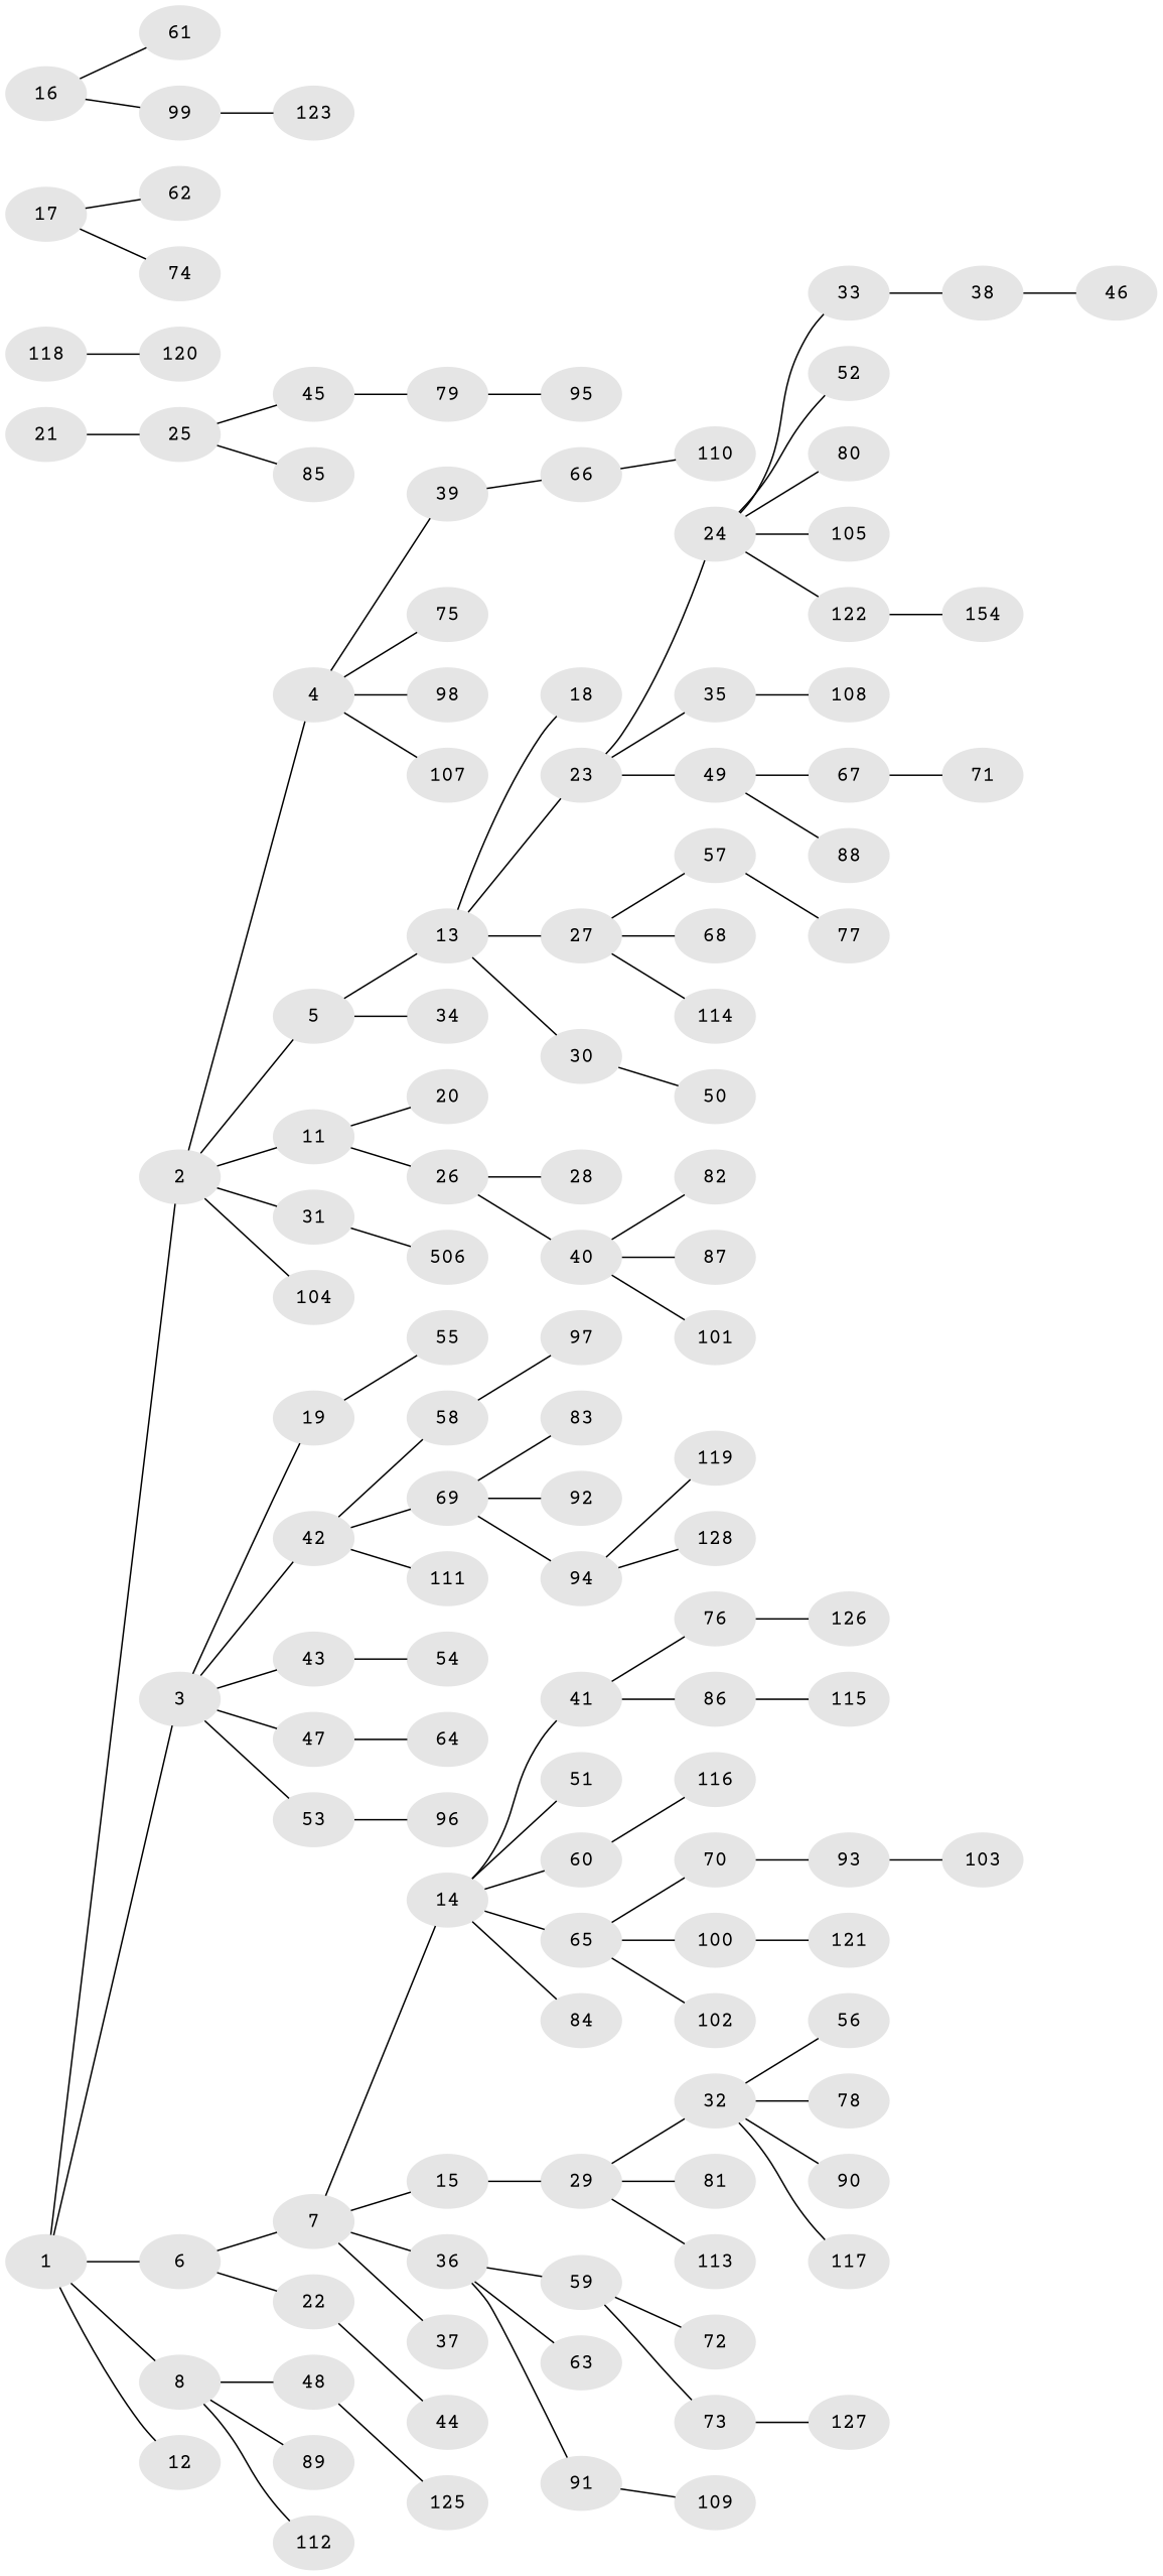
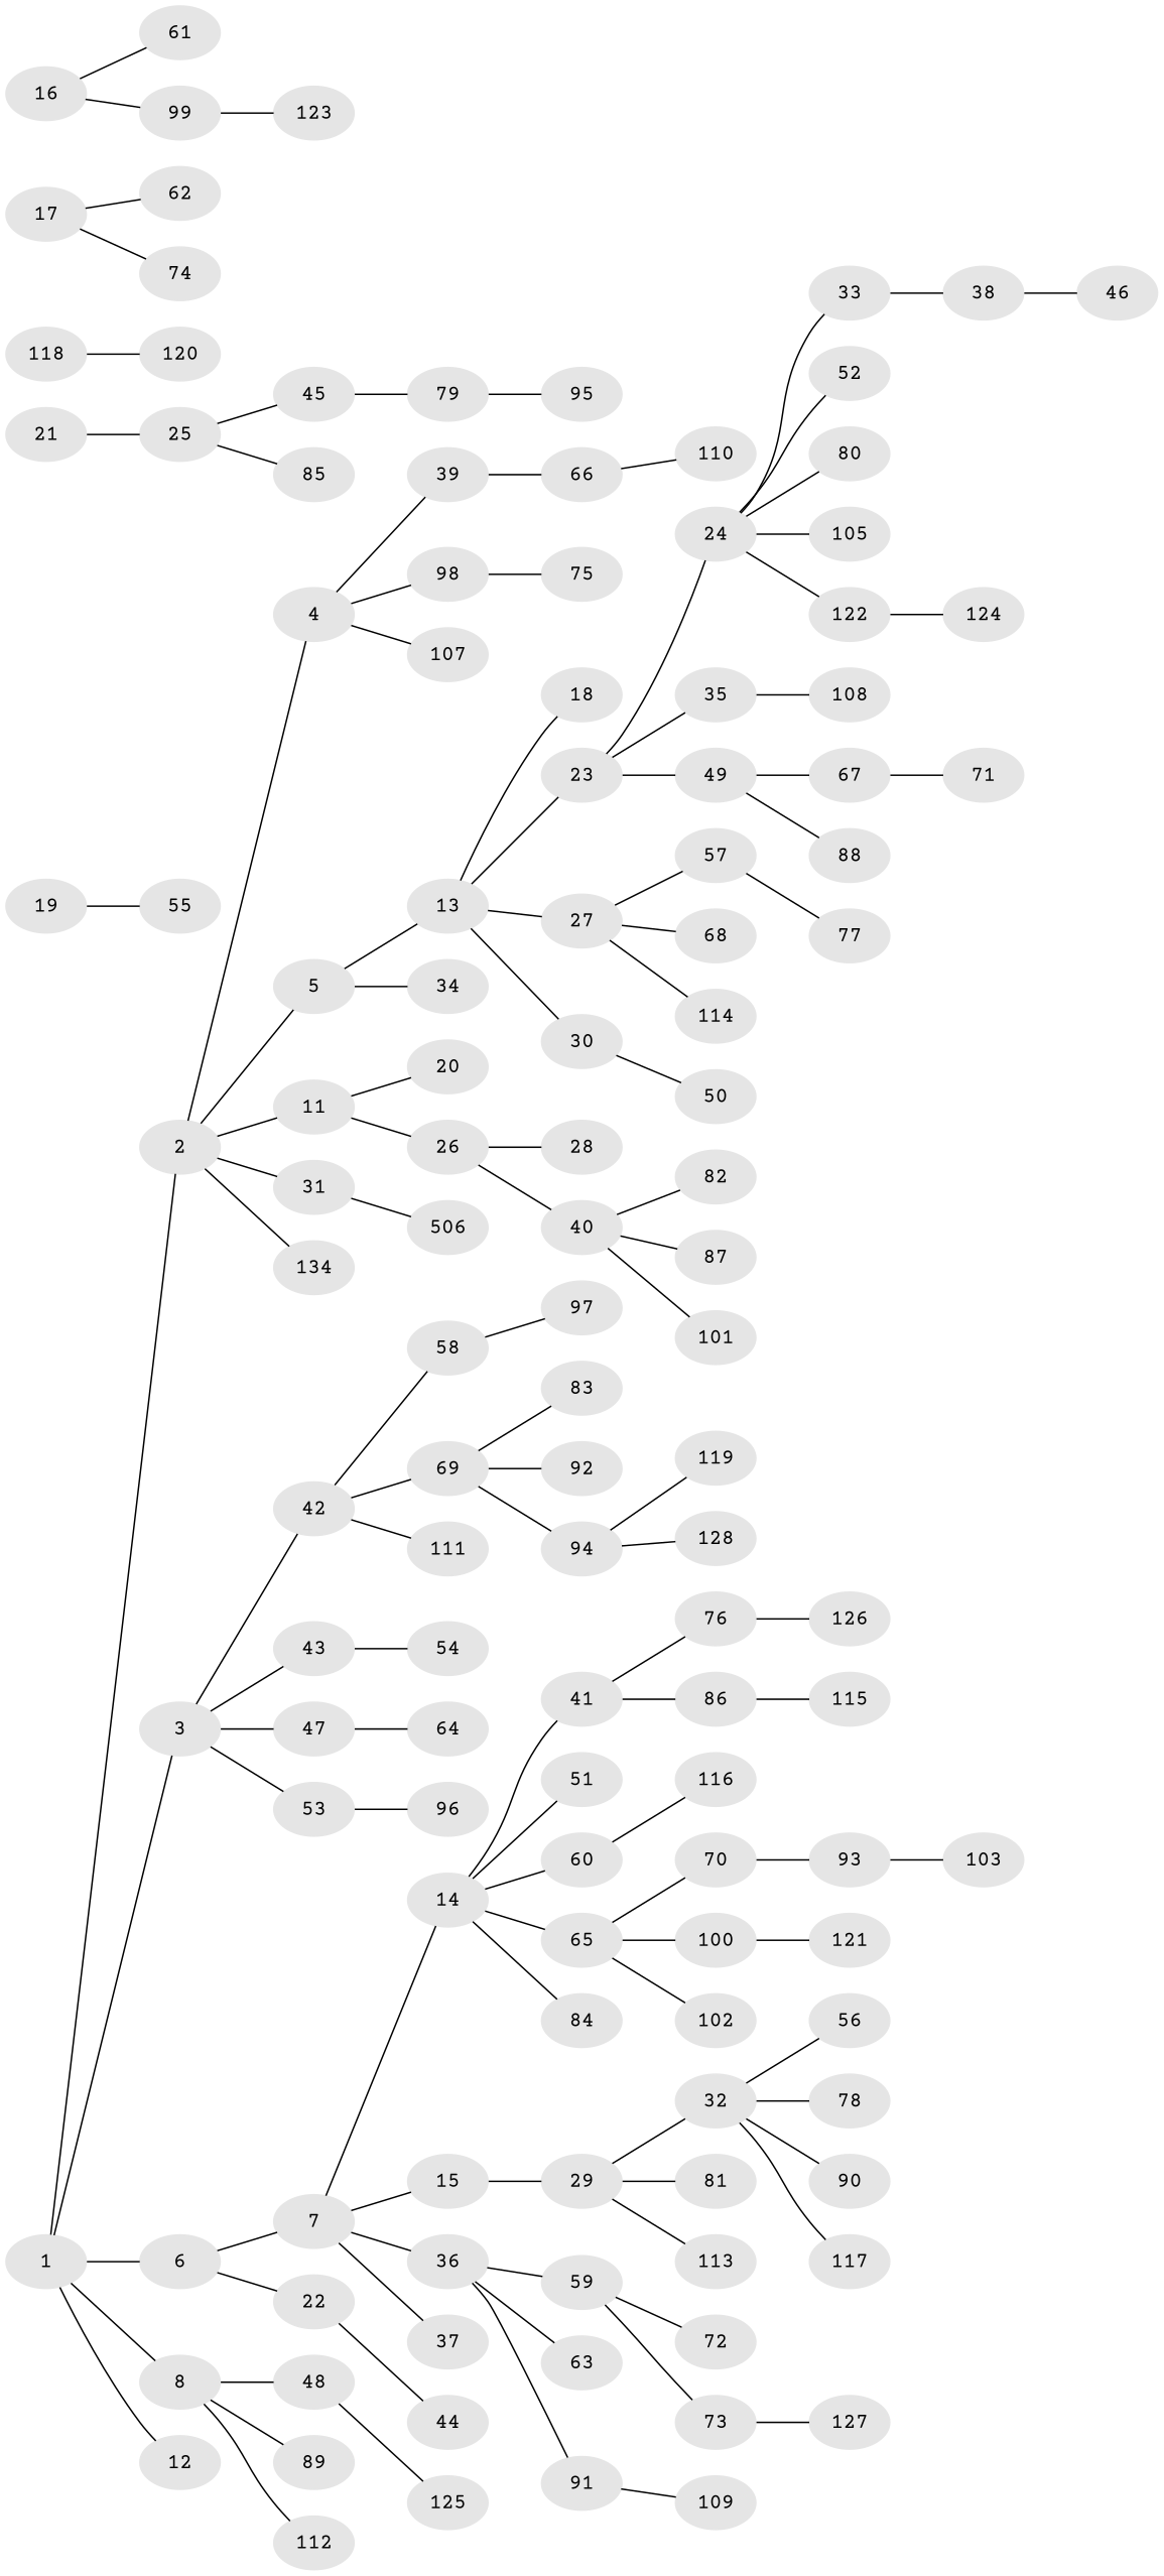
  graph {
    fontname="Courier Prime"
    rankdir=LR
    node [color=gray90 fontname="Courier Prime" style=filled]
    edge [fontname="Courier Prime"]
    1
    2
    3
    6
    8
    12
    4
    5
    11
    31
-   104
+   104 [label=134]
    19
    42
    43
    47
    53
    7
    22
    48
    89
    112
    39
    75
    98
    107
    13
    34
    20
    26
    n30 [label=506]
    55
    58
    69
    111
    54
    64
    96
    66
    18
    23
    27
    30
    14
    15
    36
    37
    44
    41
    51
    60
    65
    84
    29
    59
    63
    91
    125
    21
    25
    118
    120
    17
    62
    74
    28
    40
    24
    35
    49
    57
    68
    114
    50
    76
    86
    116
    70
    100
    102
    16
    61
    99
    32
    81
    113
    123
    45
    85
    33
    52
    80
    105
    122
    108
    67
    88
    38
-   124 [label=154]
+   124
    79
    82
    87
    101
    77
    56
    78
    90
    117
    46
    72
    73
    109
    110
    126
    115
    97
    83
    92
    94
    95
    71
    127
    93
    121
    119
    128
    103
    1 -- 2
    1 -- 3
    1 -- 6
    1 -- 8
    1 -- 12
    2 -- 4
    2 -- 5
    2 -- 11
    2 -- 31
    2 -- 104
-   3 -- 19
    3 -- 42
    3 -- 43
    3 -- 47
    3 -- 53
    6 -- 7
    6 -- 22
    8 -- 48
    8 -- 89
    8 -- 112
    4 -- 39
-   4 -- 75
+   98 -- 75
    4 -- 98
    4 -- 107
    5 -- 13
    5 -- 34
    11 -- 20
    11 -- 26
    31 -- n30
    19 -- 55
    42 -- 58
    42 -- 69
    42 -- 111
    43 -- 54
    47 -- 64
    53 -- 96
    7 -- 14
    7 -- 15
    7 -- 36
    7 -- 37
    22 -- 44
    48 -- 125
    39 -- 66
    13 -- 18
    13 -- 23
    13 -- 27
    13 -- 30
    26 -- 28
    26 -- 40
    58 -- 97
    69 -- 83
    69 -- 92
    69 -- 94
    66 -- 110
    23 -- 24
    23 -- 35
    23 -- 49
    27 -- 57
    27 -- 68
    27 -- 114
    30 -- 50
    14 -- 41
    14 -- 51
    14 -- 60
    14 -- 65
    14 -- 84
    15 -- 29
    36 -- 59
    36 -- 63
    36 -- 91
    41 -- 76
    41 -- 86
    60 -- 116
    65 -- 70
    65 -- 100
    65 -- 102
    29 -- 32
    29 -- 81
    29 -- 113
    59 -- 72
    59 -- 73
    91 -- 109
    21 -- 25
    25 -- 45
    25 -- 85
    118 -- 120
    17 -- 62
    17 -- 74
    40 -- 82
    40 -- 87
    40 -- 101
    24 -- 33
    24 -- 52
    24 -- 80
    24 -- 105
    24 -- 122
    35 -- 108
    49 -- 67
    49 -- 88
    57 -- 77
    76 -- 126
    86 -- 115
    70 -- 93
    100 -- 121
    16 -- 61
    16 -- 99
    99 -- 123
    32 -- 56
    32 -- 78
    32 -- 90
    32 -- 117
    45 -- 79
    33 -- 38
    122 -- 124
    67 -- 71
    38 -- 46
    79 -- 95
    73 -- 127
    94 -- 119
    94 -- 128
    93 -- 103
  }
